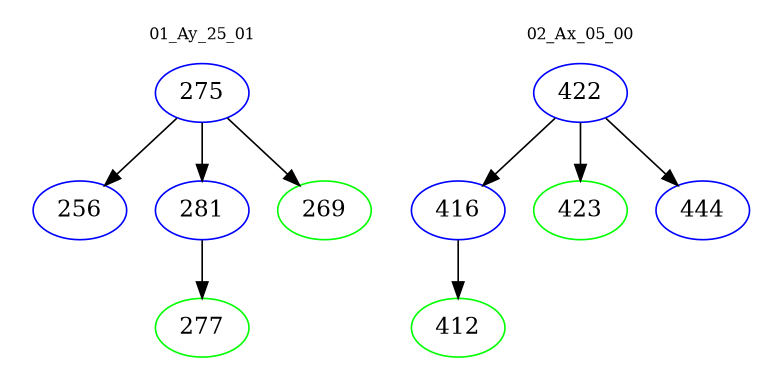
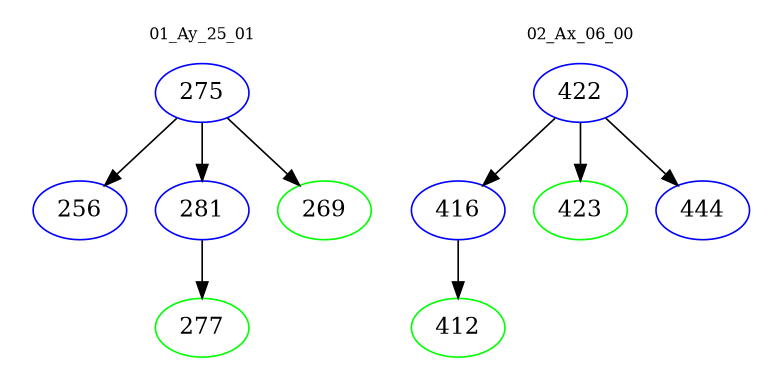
  digraph {
    node [color=blue]
    edge [color=black]
    n1 [label=275]
    n2 [label=256]
    n3 [label=281]
    n4 [color=green label=269]
    n5 [color=green label=277]
    n6 [label=422]
    n7 [label=416]
    n8 [color=green label=423]
    n9 [label=444]
    n10 [color=green label=412]
    subgraph cluster_1 {
      color=white
      fontsize=10
      label="01_Ay_25_01"
      n1
      n2
      n3
      n4
      n5
    }
    subgraph cluster_2 {
      color=white
      fontsize=10
-     label="02_Ax_05_00"
+     label="02_Ax_06_00"
      n6
      n7
      n8
      n9
      n10
    }
    n1 -> n2
    n1 -> n3
    n1 -> n4
    n3 -> n5
    n6 -> n7
    n6 -> n8
    n6 -> n9
    n7 -> n10
  }
